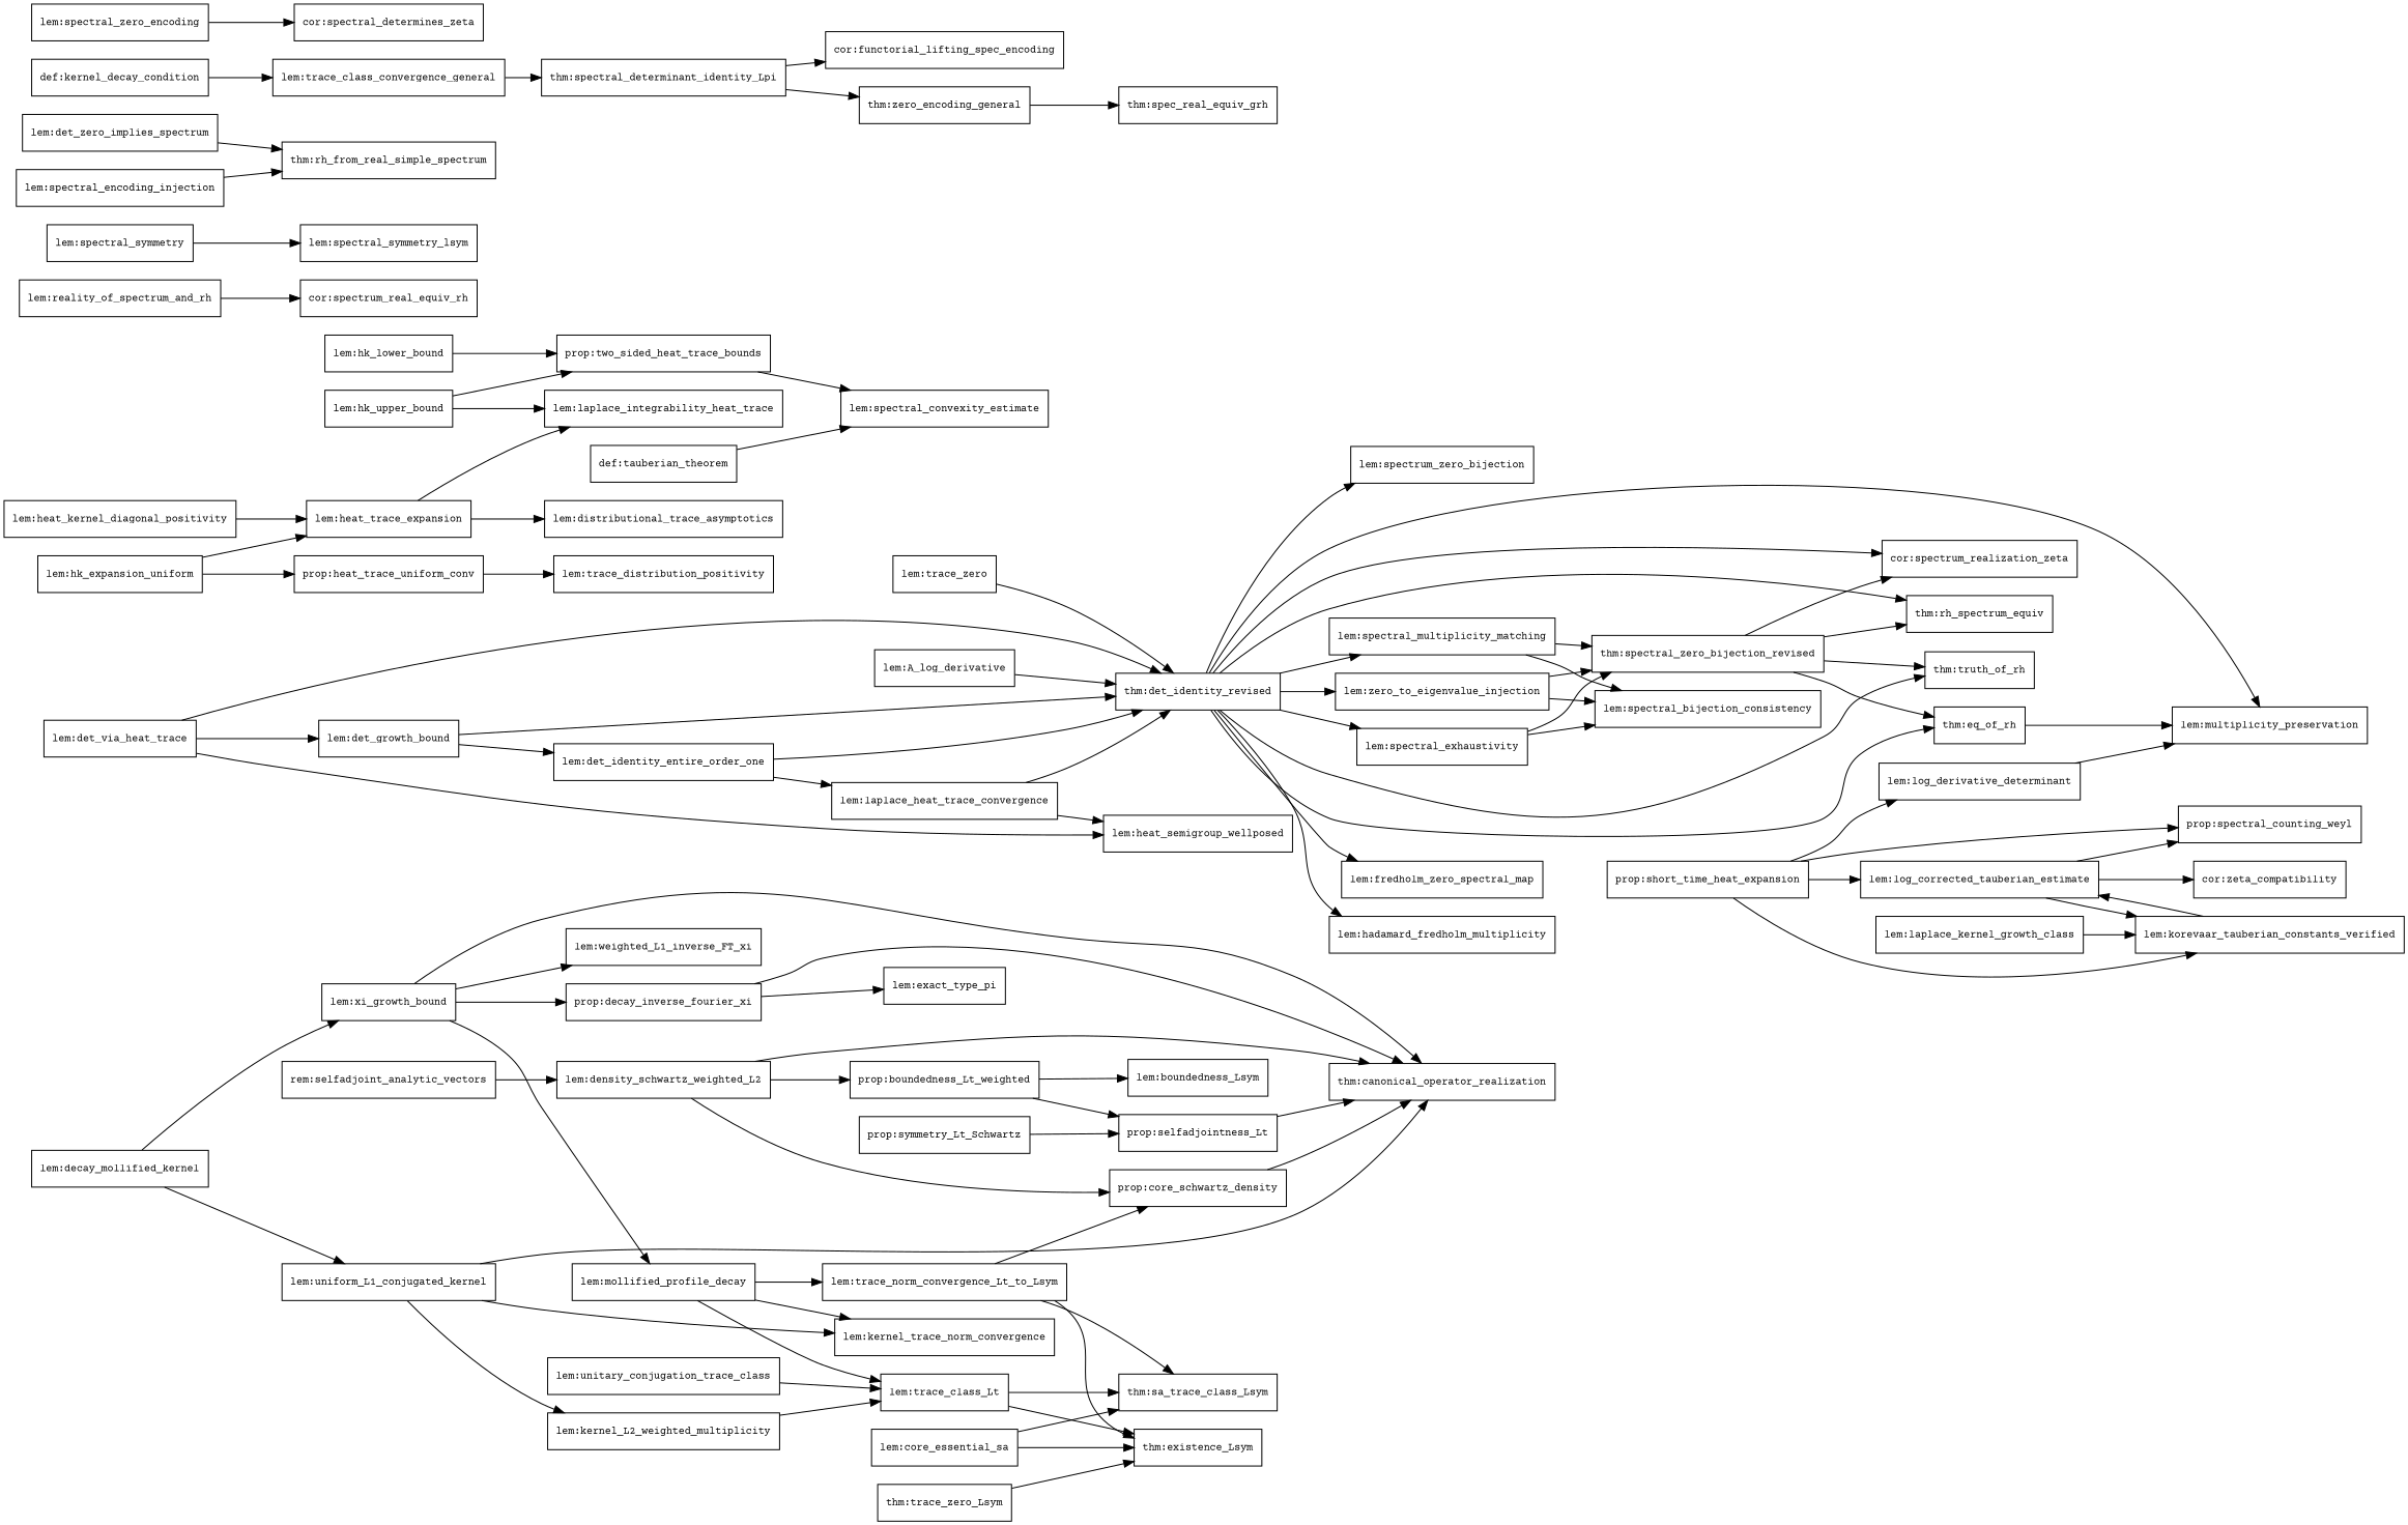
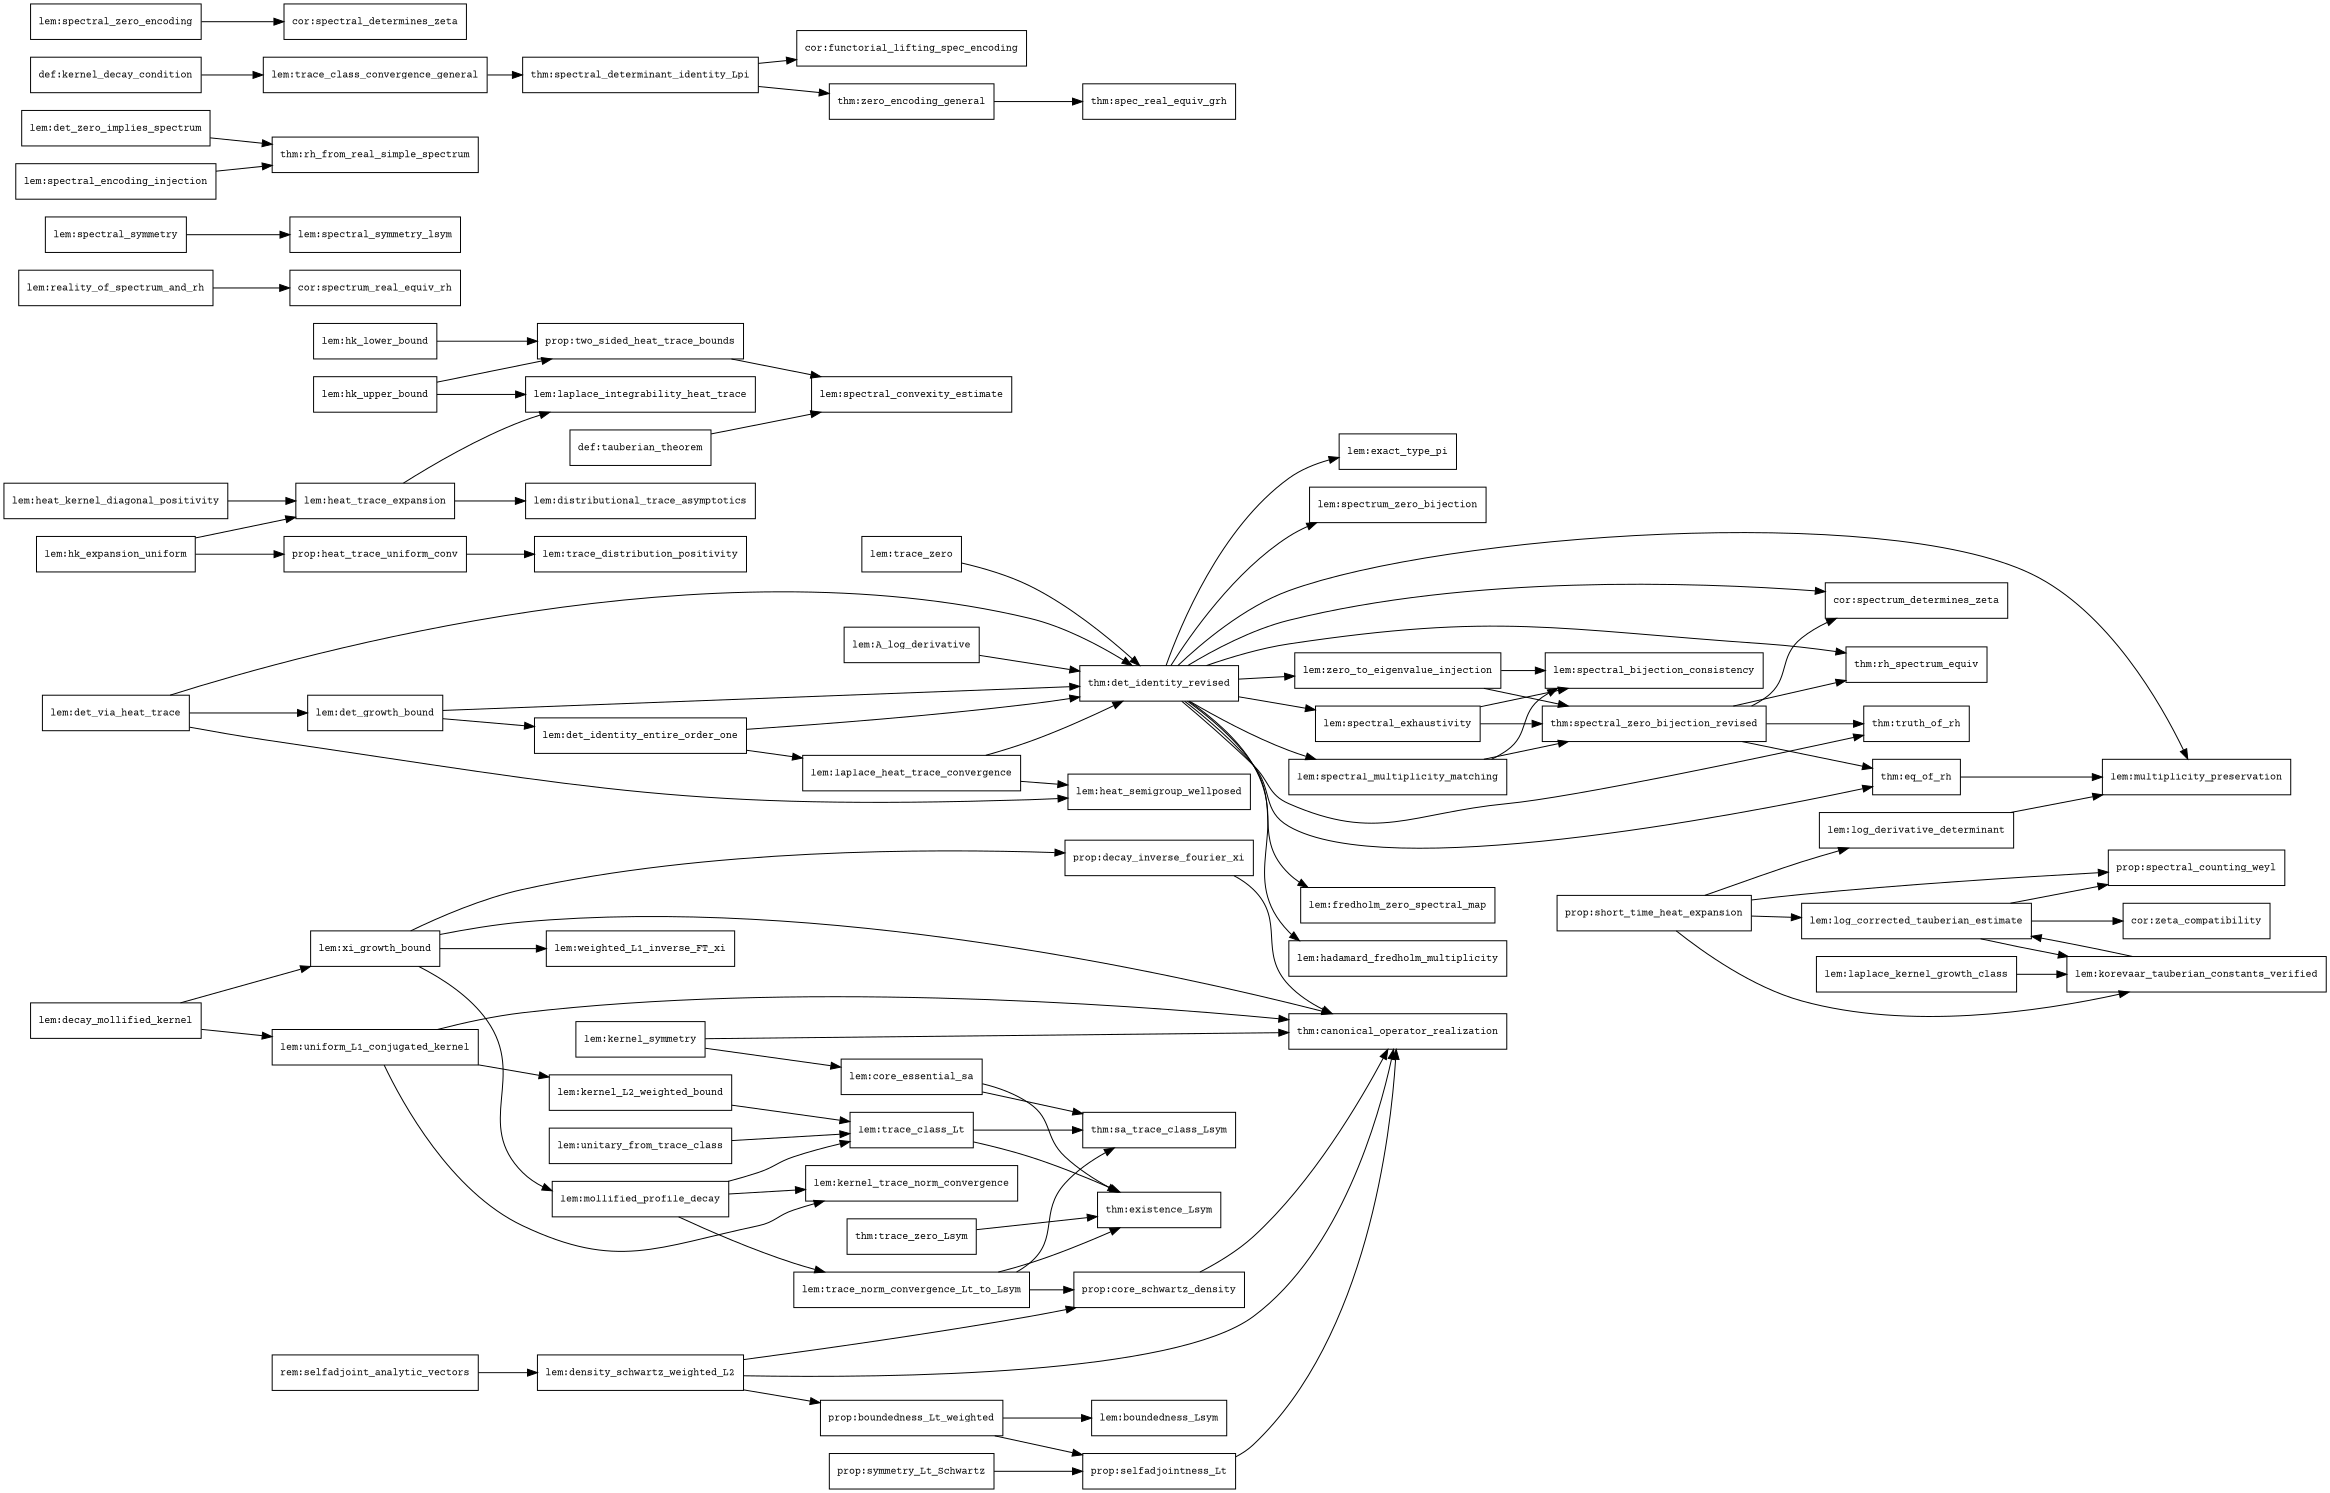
  digraph {
    fontname="Courier Prime"
    rankdir=LR
    node [fontname="Courier Prime" fontsize=10 shape=box]
    edge [fontname="Courier Prime"]
    n1 [label="prop:decay_inverse_fourier_xi"]
    "lem:xi_growth_bound"
    "lem:weighted_L1_inverse_FT_xi"
    "thm:canonical_operator_realization"
    "lem:mollified_profile_decay"
    "lem:kernel_trace_norm_convergence"
    "lem:trace_class_Lt"
    "lem:trace_norm_convergence_Lt_to_Lsym"
    "rem:selfadjoint_analytic_vectors"
    "lem:density_schwartz_weighted_L2"
    "prop:boundedness_Lt_weighted"
    "prop:core_schwartz_density"
    "prop:selfadjointness_Lt"
    "lem:boundedness_Lsym"
    "lem:uniform_L1_conjugated_kernel"
-   "lem:kernel_L2_weighted_bound" [label="lem:kernel_L2_weighted_multiplicity"]
+   "lem:kernel_L2_weighted_bound"
    "thm:existence_Lsym"
    "thm:sa_trace_class_Lsym"
    "lem:decay_mollified_kernel"
    "prop:symmetry_Lt_Schwartz"
+   "lem:kernel_symmetry"
    "lem:core_essential_sa"
-   "lem:unitary_conjugation_trace_class"
+   "lem:unitary_conjugation_trace_class" [label="lem:unitary_from_trace_class"]
    "thm:trace_zero_Lsym"
    "lem:det_via_heat_trace"
    "lem:det_growth_bound"
    "thm:det_identity_revised"
    "lem:heat_semigroup_wellposed"
    "lem:det_identity_entire_order_one"
    "lem:exact_type_pi"
    "lem:spectrum_zero_bijection"
-   "cor:spectrum_determines_zeta" [label="cor:spectrum_realization_zeta"]
+   "cor:spectrum_determines_zeta"
    "lem:fredholm_zero_spectral_map"
    "lem:hadamard_fredholm_multiplicity"
    "lem:spectral_multiplicity_matching"
    "lem:zero_to_eigenvalue_injection"
    "lem:spectral_exhaustivity"
    "lem:multiplicity_preservation"
    "thm:eq_of_rh"
    "thm:rh_spectrum_equiv"
    "thm:truth_of_rh"
    "lem:laplace_heat_trace_convergence"
    "thm:spectral_zero_bijection_revised"
    "lem:spectral_bijection_consistency"
    "lem:trace_zero"
    "lem:A_log_derivative"
    "lem:heat_trace_expansion"
    "lem:distributional_trace_asymptotics"
    "lem:laplace_integrability_heat_trace"
    "lem:heat_kernel_diagonal_positivity"
    "lem:hk_expansion_uniform"
    "prop:heat_trace_uniform_conv"
    "lem:trace_distribution_positivity"
    "lem:hk_upper_bound"
    "prop:two_sided_heat_trace_bounds"
    "lem:spectral_convexity_estimate"
    "prop:short_time_heat_expansion"
    "lem:log_derivative_determinant"
    "prop:spectral_counting_weyl"
    "lem:log_corrected_tauberian_estimate"
    "lem:korevaar_tauberian_constants_verified"
    "cor:zeta_compatibility"
    "lem:hk_lower_bound"
    "lem:reality_of_spectrum_and_rh"
    "cor:spectrum_real_equiv_rh"
    "lem:laplace_kernel_growth_class"
    "def:tauberian_theorem"
    "lem:spectral_symmetry"
    "lem:spectral_symmetry_lsym"
    "lem:det_zero_implies_spectrum"
    "thm:rh_from_real_simple_spectrum"
    "lem:spectral_encoding_injection"
    "thm:spectral_determinant_identity_Lpi"
    "cor:functorial_lifting_spec_encoding"
    "thm:zero_encoding_general"
    "thm:spec_real_equiv_grh"
    "def:kernel_decay_condition"
    "lem:trace_class_convergence_general"
    "lem:spectral_zero_encoding"
    "cor:spectral_determines_zeta"
    n1 -> "thm:canonical_operator_realization"
    "lem:xi_growth_bound" -> n1
    "lem:xi_growth_bound" -> "lem:weighted_L1_inverse_FT_xi"
    "lem:xi_growth_bound" -> "thm:canonical_operator_realization"
    "lem:xi_growth_bound" -> "lem:mollified_profile_decay"
    "lem:mollified_profile_decay" -> "lem:kernel_trace_norm_convergence"
    "lem:mollified_profile_decay" -> "lem:trace_class_Lt"
    "lem:mollified_profile_decay" -> "lem:trace_norm_convergence_Lt_to_Lsym"
    "lem:trace_class_Lt" -> "thm:existence_Lsym"
    "lem:trace_class_Lt" -> "thm:sa_trace_class_Lsym"
    "lem:trace_norm_convergence_Lt_to_Lsym" -> "prop:core_schwartz_density"
    "lem:trace_norm_convergence_Lt_to_Lsym" -> "thm:existence_Lsym"
    "lem:trace_norm_convergence_Lt_to_Lsym" -> "thm:sa_trace_class_Lsym"
    "rem:selfadjoint_analytic_vectors" -> "lem:density_schwartz_weighted_L2"
    "lem:density_schwartz_weighted_L2" -> "thm:canonical_operator_realization"
    "lem:density_schwartz_weighted_L2" -> "prop:boundedness_Lt_weighted"
    "lem:density_schwartz_weighted_L2" -> "prop:core_schwartz_density"
    "prop:boundedness_Lt_weighted" -> "prop:selfadjointness_Lt"
    "prop:boundedness_Lt_weighted" -> "lem:boundedness_Lsym"
    "prop:core_schwartz_density" -> "thm:canonical_operator_realization"
    "prop:selfadjointness_Lt" -> "thm:canonical_operator_realization"
    "lem:uniform_L1_conjugated_kernel" -> "thm:canonical_operator_realization"
    "lem:uniform_L1_conjugated_kernel" -> "lem:kernel_trace_norm_convergence"
    "lem:uniform_L1_conjugated_kernel" -> "lem:kernel_L2_weighted_bound"
    "lem:kernel_L2_weighted_bound" -> "lem:trace_class_Lt"
    "lem:decay_mollified_kernel" -> "lem:xi_growth_bound"
    "lem:decay_mollified_kernel" -> "lem:uniform_L1_conjugated_kernel"
    "prop:symmetry_Lt_Schwartz" -> "prop:selfadjointness_Lt"
+   "lem:kernel_symmetry" -> "thm:canonical_operator_realization"
+   "lem:kernel_symmetry" -> "lem:core_essential_sa"
    "lem:core_essential_sa" -> "thm:existence_Lsym"
    "lem:core_essential_sa" -> "thm:sa_trace_class_Lsym"
    "lem:unitary_conjugation_trace_class" -> "lem:trace_class_Lt"
    "thm:trace_zero_Lsym" -> "thm:existence_Lsym"
    "lem:det_via_heat_trace" -> "lem:det_growth_bound"
    "lem:det_via_heat_trace" -> "thm:det_identity_revised"
    "lem:det_via_heat_trace" -> "lem:heat_semigroup_wellposed"
    "lem:det_growth_bound" -> "thm:det_identity_revised"
    "lem:det_growth_bound" -> "lem:det_identity_entire_order_one"
-   n1 -> "lem:exact_type_pi"
+   "thm:det_identity_revised" -> "lem:exact_type_pi"
    "thm:det_identity_revised" -> "lem:spectrum_zero_bijection"
    "thm:det_identity_revised" -> "cor:spectrum_determines_zeta"
    "thm:det_identity_revised" -> "lem:fredholm_zero_spectral_map"
    "thm:det_identity_revised" -> "lem:hadamard_fredholm_multiplicity"
    "thm:det_identity_revised" -> "lem:spectral_multiplicity_matching"
    "thm:det_identity_revised" -> "lem:zero_to_eigenvalue_injection"
    "thm:det_identity_revised" -> "lem:spectral_exhaustivity"
    "thm:det_identity_revised" -> "lem:multiplicity_preservation"
    "thm:det_identity_revised" -> "thm:eq_of_rh"
    "thm:det_identity_revised" -> "thm:rh_spectrum_equiv"
    "thm:det_identity_revised" -> "thm:truth_of_rh"
    "lem:det_identity_entire_order_one" -> "thm:det_identity_revised"
    "lem:det_identity_entire_order_one" -> "lem:laplace_heat_trace_convergence"
    "lem:spectral_multiplicity_matching" -> "thm:spectral_zero_bijection_revised"
    "lem:spectral_multiplicity_matching" -> "lem:spectral_bijection_consistency"
    "lem:zero_to_eigenvalue_injection" -> "thm:spectral_zero_bijection_revised"
    "lem:zero_to_eigenvalue_injection" -> "lem:spectral_bijection_consistency"
    "lem:spectral_exhaustivity" -> "thm:spectral_zero_bijection_revised"
    "lem:spectral_exhaustivity" -> "lem:spectral_bijection_consistency"
    "thm:eq_of_rh" -> "lem:multiplicity_preservation"
    "lem:laplace_heat_trace_convergence" -> "thm:det_identity_revised"
    "lem:laplace_heat_trace_convergence" -> "lem:heat_semigroup_wellposed"
    "thm:spectral_zero_bijection_revised" -> "cor:spectrum_determines_zeta"
    "thm:spectral_zero_bijection_revised" -> "thm:eq_of_rh"
    "thm:spectral_zero_bijection_revised" -> "thm:rh_spectrum_equiv"
    "thm:spectral_zero_bijection_revised" -> "thm:truth_of_rh"
    "lem:trace_zero" -> "thm:det_identity_revised"
    "lem:A_log_derivative" -> "thm:det_identity_revised"
    "lem:heat_trace_expansion" -> "lem:distributional_trace_asymptotics"
    "lem:heat_trace_expansion" -> "lem:laplace_integrability_heat_trace"
    "lem:heat_kernel_diagonal_positivity" -> "lem:heat_trace_expansion"
    "lem:hk_expansion_uniform" -> "lem:heat_trace_expansion"
    "lem:hk_expansion_uniform" -> "prop:heat_trace_uniform_conv"
    "prop:heat_trace_uniform_conv" -> "lem:trace_distribution_positivity"
    "lem:hk_upper_bound" -> "lem:laplace_integrability_heat_trace"
    "lem:hk_upper_bound" -> "prop:two_sided_heat_trace_bounds"
    "prop:two_sided_heat_trace_bounds" -> "lem:spectral_convexity_estimate"
    "prop:short_time_heat_expansion" -> "lem:log_derivative_determinant"
    "prop:short_time_heat_expansion" -> "prop:spectral_counting_weyl"
    "prop:short_time_heat_expansion" -> "lem:log_corrected_tauberian_estimate"
    "prop:short_time_heat_expansion" -> "lem:korevaar_tauberian_constants_verified"
    "lem:log_derivative_determinant" -> "lem:multiplicity_preservation"
    "lem:log_corrected_tauberian_estimate" -> "prop:spectral_counting_weyl"
    "lem:log_corrected_tauberian_estimate" -> "lem:korevaar_tauberian_constants_verified"
    "lem:log_corrected_tauberian_estimate" -> "cor:zeta_compatibility"
    "lem:korevaar_tauberian_constants_verified" -> "lem:log_corrected_tauberian_estimate"
    "lem:hk_lower_bound" -> "prop:two_sided_heat_trace_bounds"
    "lem:reality_of_spectrum_and_rh" -> "cor:spectrum_real_equiv_rh"
    "lem:laplace_kernel_growth_class" -> "lem:korevaar_tauberian_constants_verified"
    "def:tauberian_theorem" -> "lem:spectral_convexity_estimate"
    "lem:spectral_symmetry" -> "lem:spectral_symmetry_lsym"
    "lem:det_zero_implies_spectrum" -> "thm:rh_from_real_simple_spectrum"
    "lem:spectral_encoding_injection" -> "thm:rh_from_real_simple_spectrum"
    "thm:spectral_determinant_identity_Lpi" -> "cor:functorial_lifting_spec_encoding"
    "thm:spectral_determinant_identity_Lpi" -> "thm:zero_encoding_general"
    "thm:zero_encoding_general" -> "thm:spec_real_equiv_grh"
    "def:kernel_decay_condition" -> "lem:trace_class_convergence_general"
    "lem:trace_class_convergence_general" -> "thm:spectral_determinant_identity_Lpi"
    "lem:spectral_zero_encoding" -> "cor:spectral_determines_zeta"
  }
